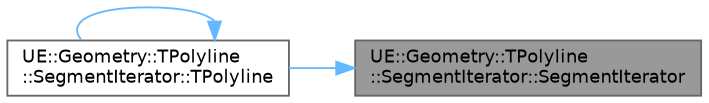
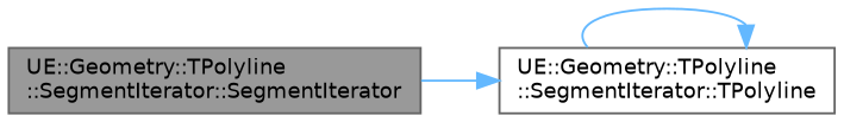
  digraph {
    rankdir=LR
    node [fontname=Helvetica fontsize=10 shape=box style=filled]
    edge [color=steelblue1 fontname=Helvetica fontsize=10 labelfontname=Helvetica labelfontsize=10 style=solid]
    n1 [color=gray40 fillcolor=grey60 fontcolor=black height=0.2 label="UE::Geometry::TPolyline\l::SegmentIterator::SegmentIterator" width=0.4]
    n2 [color=grey40 fillcolor=white height=0.2 label="UE::Geometry::TPolyline\l::SegmentIterator::TPolyline" width=0.4]
-   n2 -> n1
+   n1 -> n2
    n2 -> n2
  }
